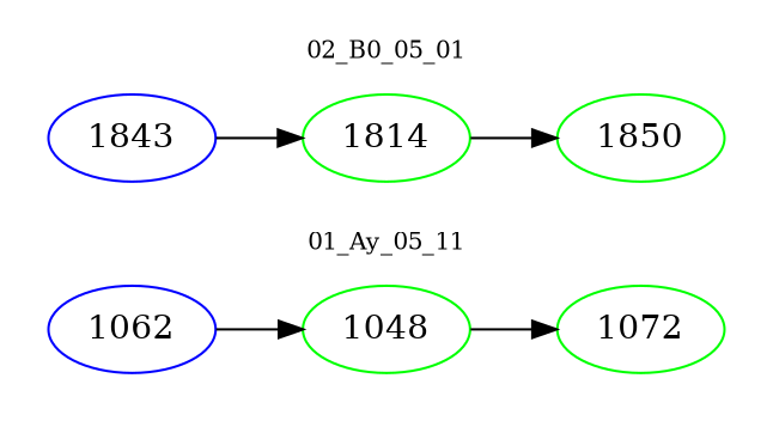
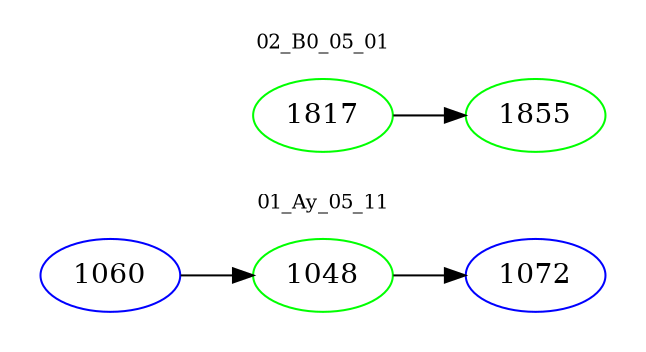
  digraph {
    rankdir=LR
    node [color=green]
    edge [color=black]
-   n1 [color=blue label=1062]
+   n1 [color=blue label=1060]
    n2 [label=1048]
-   n3 [label=1072]
-   n4 [color=blue label=1843]
-   n5 [label=1814]
-   n6 [label=1850]
+   n3 [color=blue label=1072]
+   n5 [label=1817]
+   n6 [label=1855]
    subgraph cluster_1 {
      color=white
      fontsize=10
      label="01_Ay_05_11"
      n1
      n2
      n3
    }
    subgraph cluster_2 {
      color=white
      fontsize=10
      label="02_B0_05_01"
-     n4
      n5
      n6
    }
    n1 -> n2
    n2 -> n3
-   n4 -> n5
    n5 -> n6
  }
